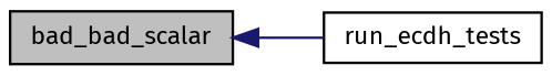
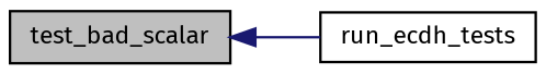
  digraph {
    rankdir=LR
    fontname="Fira Sans"
    node [color=black fontname="Fira Sans" fontsize=10 shape=record style=filled]
-   n1 [fillcolor=grey75 fontcolor=black height=0.2 label=bad_bad_scalar width=0.4]
+   n1 [fillcolor=grey75 fontcolor=black height=0.2 label=test_bad_scalar width=0.4]
    n2 [fillcolor=white height=0.2 label=run_ecdh_tests width=0.4]
    n1 -> n2 [color=midnightblue dir=back fontname="Fira Sans" fontsize=10 labelfontname=Helvetica labelfontsize=10 style=solid]
  }
